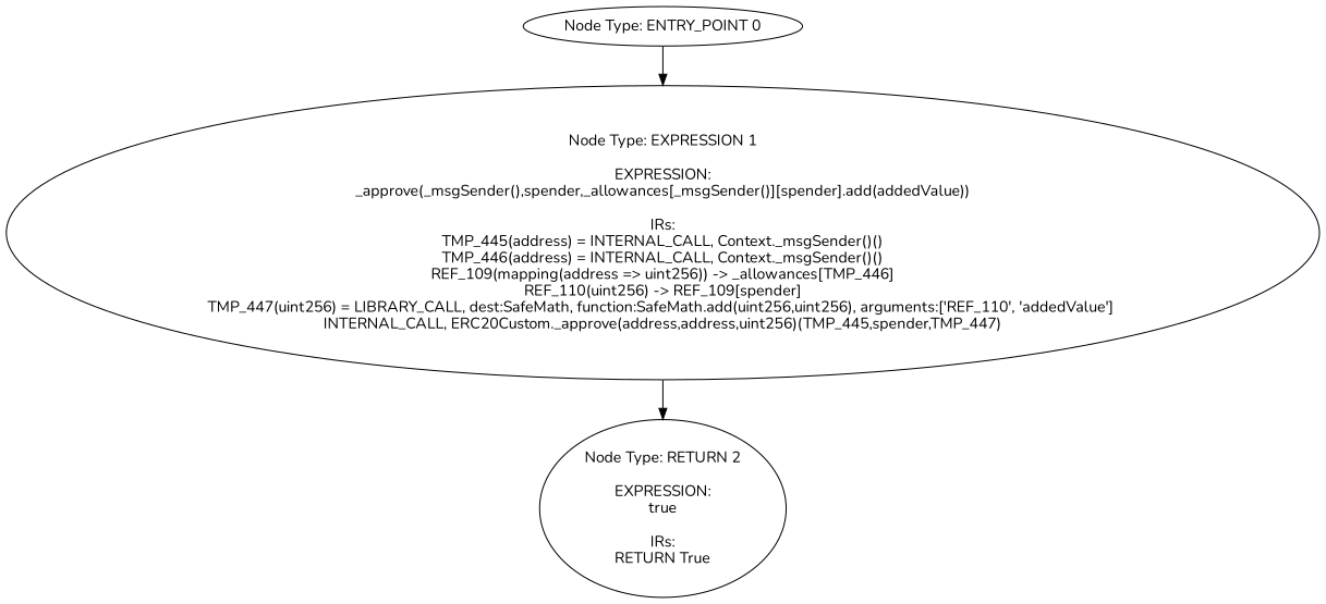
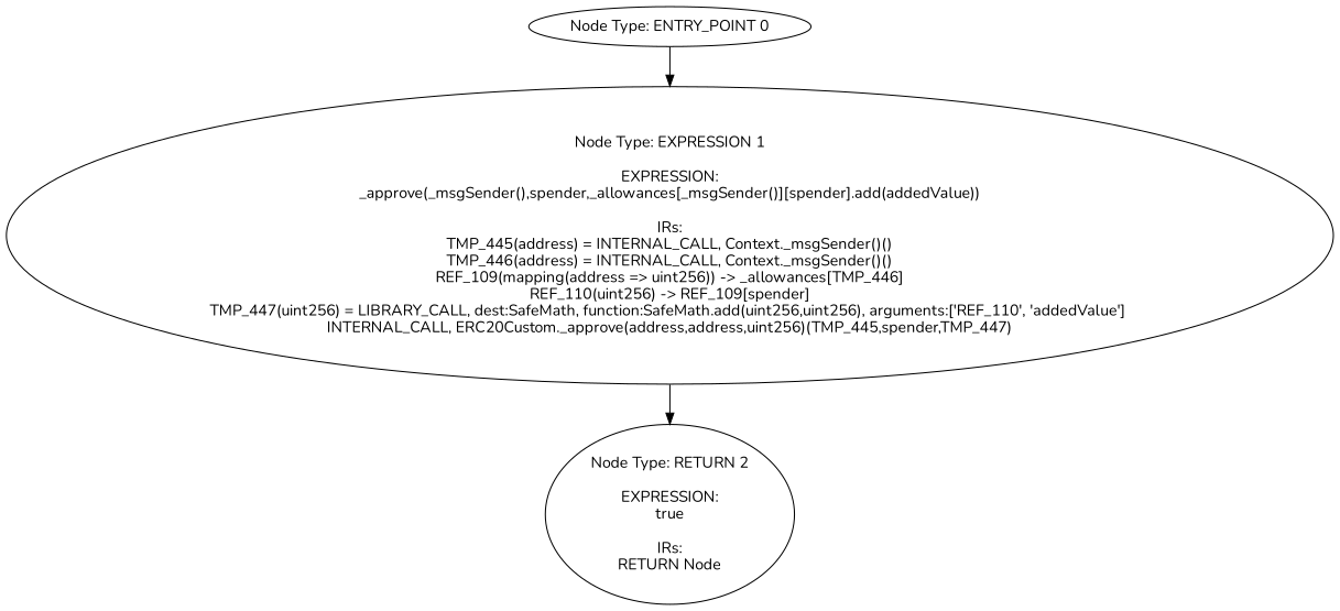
  digraph {
    fontname=Nunito
    node [fontname=Nunito]
    edge [fontname=Nunito]
    n1 [label="Node Type: ENTRY_POINT 0\n"]
    n2 [label="Node Type: EXPRESSION 1\n\nEXPRESSION:\n_approve(_msgSender(),spender,_allowances[_msgSender()][spender].add(addedValue))\n\nIRs:\nTMP_445(address) = INTERNAL_CALL, Context._msgSender()()\nTMP_446(address) = INTERNAL_CALL, Context._msgSender()()\nREF_109(mapping(address => uint256)) -> _allowances[TMP_446]\nREF_110(uint256) -> REF_109[spender]\nTMP_447(uint256) = LIBRARY_CALL, dest:SafeMath, function:SafeMath.add(uint256,uint256), arguments:['REF_110', 'addedValue'] \nINTERNAL_CALL, ERC20Custom._approve(address,address,uint256)(TMP_445,spender,TMP_447)"]
-   n3 [label="Node Type: RETURN 2\n\nEXPRESSION:\ntrue\n\nIRs:\nRETURN True"]
+   n3 [label="Node Type: RETURN 2\n\nEXPRESSION:\ntrue\n\nIRs:\nRETURN Node"]
    n1 -> n2
    n2 -> n3
  }
